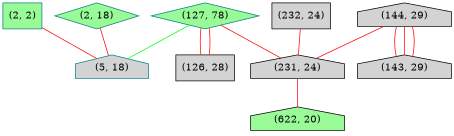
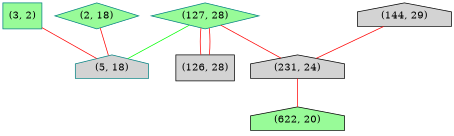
  graph {
    node [color=black fillcolor=lightgrey shape=house style=filled]
    edge [color=red weight=1]
-   "(127, 28)" [color=teal fillcolor=palegreen shape=diamond label="(127, 78)"]
+   "(127, 28)" [color=teal fillcolor=palegreen shape=diamond]
    "(5, 18)" [color=teal]
    "(126, 28)" [shape=box]
    "(231, 24)"
-   "(3, 2)" [color=teal fillcolor=palegreen shape=box label="(2, 2)"]
-   "(232, 24)" [shape=box]
+   "(3, 2)" [color=teal fillcolor=palegreen shape=box]
    n7 [fillcolor=palegreen label="(622, 20)"]
    "(2, 18)" [color=teal fillcolor=palegreen shape=diamond]
    "(144, 29)"
-   "(143, 29)"
    "(127, 28)" -- "(5, 18)" [color=green weight=2]
    "(127, 28)" -- "(126, 28)"
    "(127, 28)" -- "(126, 28)"
    "(127, 28)" -- "(231, 24)"
    "(231, 24)" -- n7
    "(3, 2)" -- "(5, 18)"
-   "(232, 24)" -- "(231, 24)"
    "(2, 18)" -- "(5, 18)"
    "(144, 29)" -- "(231, 24)"
-   "(144, 29)" -- "(143, 29)"
-   "(144, 29)" -- "(143, 29)"
-   "(144, 29)" -- "(143, 29)"
  }
